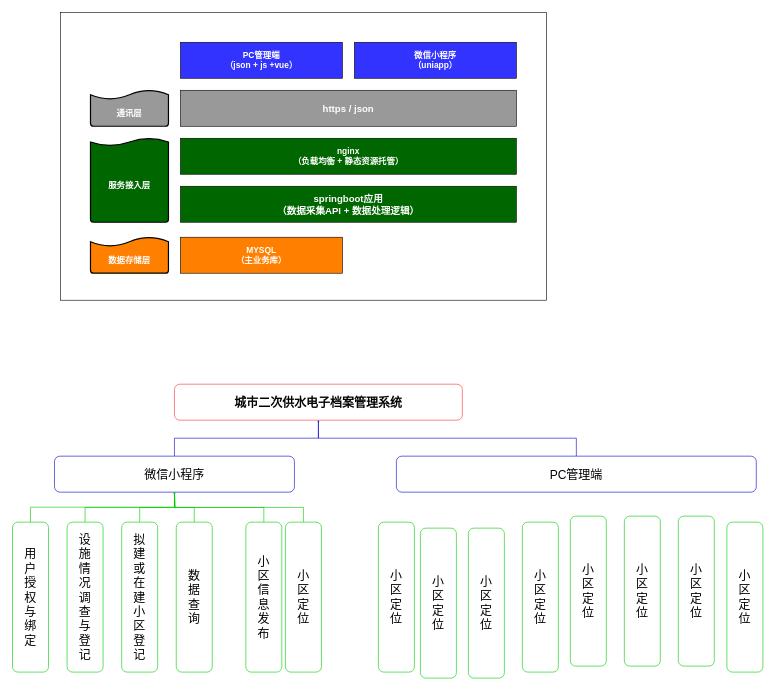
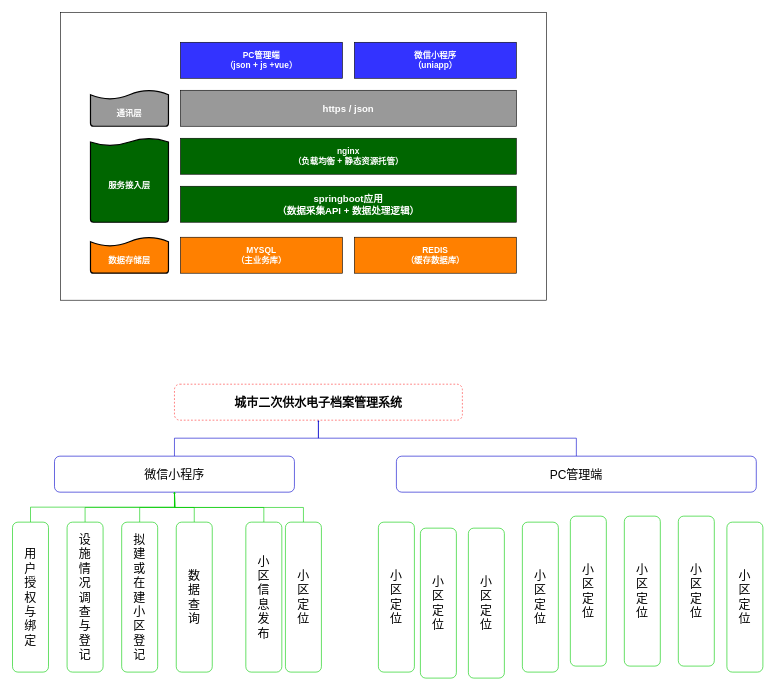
  <mxCell id="0" />
  <mxCell id="1" parent="0" />
  <mxCell id="2" value="" style="rounded=0;whiteSpace=wrap;html=1;" vertex="1" parent="1"><mxGeometry x="100" y="20" width="810" height="480" as="geometry" /></mxCell>
  <mxCell id="3" value="&lt;font style=&quot;color: rgb(255, 255, 255);&quot;&gt;PC管理端&lt;/font&gt;&lt;div&gt;&lt;font style=&quot;color: rgb(255, 255, 255);&quot;&gt;（json + js +vue）&lt;/font&gt;&lt;/div&gt;" style="rounded=0;whiteSpace=wrap;html=1;fontStyle=1;fillColor=light-dark(#3333FF,#000000);fontSize=14;" vertex="1" parent="1"><mxGeometry x="300" y="70" width="270" height="60" as="geometry" /></mxCell>
  <mxCell id="4" value="&lt;font style=&quot;color: rgb(255, 255, 255);&quot;&gt;微信小程序&lt;/font&gt;&lt;div&gt;&lt;font style=&quot;color: rgb(255, 255, 255);&quot;&gt;（uniapp）&lt;/font&gt;&lt;/div&gt;" style="rounded=0;whiteSpace=wrap;html=1;fillColor=light-dark(#3333FF,#000000);fontStyle=1;fontSize=14;" vertex="1" parent="1"><mxGeometry x="590" y="70" width="270" height="60" as="geometry" /></mxCell>
  <mxCell id="5" value="&lt;br&gt;&lt;font color=&quot;#ffffff&quot;&gt;通讯层&lt;/font&gt;" style="strokeWidth=2;html=1;shape=mxgraph.flowchart.document2;whiteSpace=wrap;size=0.25;direction=west;fillColor=light-dark(#999999,var(--ge-dark-color, #121212));fontStyle=1;fontSize=14;" vertex="1" parent="1"><mxGeometry x="150" y="150" width="130" height="60" as="geometry" /></mxCell>
  <mxCell id="6" value="&lt;font color=&quot;#ffffff&quot;&gt;https / json&lt;/font&gt;" style="rounded=0;whiteSpace=wrap;html=1;fontStyle=1;fillColor=light-dark(#999999,#000000);fontSize=16;" vertex="1" parent="1"><mxGeometry x="300" y="150" width="560" height="60" as="geometry" /></mxCell>
  <mxCell id="7" value="&lt;br&gt;&lt;font color=&quot;#ffffff&quot;&gt;服务接入层&lt;/font&gt;" style="strokeWidth=2;html=1;shape=mxgraph.flowchart.document2;whiteSpace=wrap;size=0.089;direction=west;fillColor=light-dark(#006600,var(--ge-dark-color, #121212));fontStyle=1;fontSize=14;" vertex="1" parent="1"><mxGeometry x="150" y="230" width="130" height="140" as="geometry" /></mxCell>
  <mxCell id="8" value="&lt;font color=&quot;#ffffff&quot;&gt;nginx&lt;/font&gt;&lt;div&gt;&lt;font color=&quot;#ffffff&quot;&gt;（&lt;/font&gt;&lt;span style=&quot;background-color: transparent;&quot;&gt;&lt;font color=&quot;#ffffff&quot;&gt;负载均衡 + 静态资源托管&lt;/font&gt;&lt;/span&gt;&lt;span style=&quot;color: rgb(255, 255, 255); background-color: transparent;&quot;&gt;）&lt;/span&gt;&lt;/div&gt;" style="rounded=0;whiteSpace=wrap;html=1;fontStyle=1;fillColor=light-dark(#006600,#000000);fontSize=14;" vertex="1" parent="1"><mxGeometry x="300" y="230" width="560" height="60" as="geometry" /></mxCell>
  <mxCell id="9" value="&lt;font color=&quot;#ffffff&quot;&gt;springboot应用&lt;/font&gt;&lt;div&gt;&lt;font color=&quot;#ffffff&quot;&gt;（数据采集API + 数据处理逻辑）&lt;/font&gt;&lt;/div&gt;" style="rounded=0;whiteSpace=wrap;html=1;fontStyle=1;fillColor=light-dark(#006600,#000000);fontSize=16;" vertex="1" parent="1"><mxGeometry x="300" y="310" width="560" height="60" as="geometry" /></mxCell>
  <mxCell id="10" value="&lt;br&gt;&lt;font color=&quot;#ffffff&quot;&gt;数据存储层&lt;/font&gt;" style="strokeWidth=2;html=1;shape=mxgraph.flowchart.document2;whiteSpace=wrap;size=0.25;direction=west;fillColor=light-dark(#FF8000,#000000);fontStyle=1;fontSize=14;" vertex="1" parent="1"><mxGeometry x="150" y="395" width="130" height="60" as="geometry" /></mxCell>
  <mxCell id="11" value="&lt;font style=&quot;color: rgb(255, 255, 255);&quot;&gt;MYSQL&lt;/font&gt;&lt;div&gt;&lt;font style=&quot;color: rgb(255, 255, 255);&quot;&gt;（主业务库）&lt;/font&gt;&lt;/div&gt;" style="rounded=0;whiteSpace=wrap;html=1;fontStyle=1;fillColor=light-dark(#FF8000,#000000);fontSize=14;" vertex="1" parent="1"><mxGeometry x="300" y="395" width="270" height="60" as="geometry" /></mxCell>
- <mxCell id="13" value="城市二次供水电子档案管理系统" style="rounded=1;whiteSpace=wrap;html=1;fontSize=20;fontStyle=1;strokeColor=light-dark(#FF3333,#FFFFFF);" vertex="1" parent="1"><mxGeometry x="290" y="640" width="480" height="60" as="geometry" /></mxCell>
+ <mxCell id="12" value="&lt;font style=&quot;color: rgb(255, 255, 255);&quot;&gt;REDIS&lt;/font&gt;&lt;div&gt;&lt;font style=&quot;color: rgb(255, 255, 255);&quot;&gt;（缓存数据库）&lt;/font&gt;&lt;/div&gt;" style="rounded=0;whiteSpace=wrap;html=1;fontStyle=1;fillColor=light-dark(#FF8000,#000000);fontSize=14;" vertex="1" parent="1"><mxGeometry x="590" y="395" width="270" height="60" as="geometry" /></mxCell>
+ <mxCell id="13" value="城市二次供水电子档案管理系统" style="rounded=1;whiteSpace=wrap;html=1;fontSize=20;fontStyle=1;strokeColor=light-dark(#FF3333,#FFFFFF);dashed=1;" vertex="1" parent="1"><mxGeometry x="290" y="640" width="480" height="60" as="geometry" /></mxCell>
  <mxCell id="14" style="edgeStyle=orthogonalEdgeStyle;rounded=0;orthogonalLoop=1;jettySize=auto;html=1;exitX=0.5;exitY=0;exitDx=0;exitDy=0;entryX=0.5;entryY=1;entryDx=0;entryDy=0;endSize=0;startSize=0;strokeColor=light-dark(#0000CC,#FFFFFF);" edge="1" parent="1" source="15" target="13"><mxGeometry relative="1" as="geometry" /></mxCell>
  <mxCell id="15" value="微信小程序" style="rounded=1;whiteSpace=wrap;html=1;fontSize=20;strokeColor=light-dark(#0000CC,#FFFFFF);" vertex="1" parent="1"><mxGeometry x="90" y="760" width="400" height="60" as="geometry" /></mxCell>
  <mxCell id="16" style="edgeStyle=orthogonalEdgeStyle;rounded=0;orthogonalLoop=1;jettySize=auto;html=1;exitX=0.5;exitY=0;exitDx=0;exitDy=0;entryX=0.5;entryY=1;entryDx=0;entryDy=0;strokeColor=light-dark(#0000CC,#FFFFFF);curved=0;endSize=0;startSize=0;" edge="1" parent="1" source="17" target="13"><mxGeometry relative="1" as="geometry" /></mxCell>
  <mxCell id="17" value="PC管理端" style="rounded=1;whiteSpace=wrap;html=1;fontSize=20;strokeColor=light-dark(#0000CC,#FFFFFF);" vertex="1" parent="1"><mxGeometry x="660" y="760" width="600" height="60" as="geometry" /></mxCell>
  <mxCell id="18" style="edgeStyle=orthogonalEdgeStyle;rounded=0;orthogonalLoop=1;jettySize=auto;html=1;exitX=0;exitY=0.5;exitDx=0;exitDy=0;entryX=0.5;entryY=1;entryDx=0;entryDy=0;endSize=0;startSize=0;strokeColor=light-dark(#00CC00,#FFFFFF);endArrow=diamond;" edge="1" parent="1" source="19" target="15"><mxGeometry relative="1" as="geometry" /></mxCell>
  <mxCell id="19" value="&lt;font style=&quot;font-size: 20px;&quot; face=&quot;Times New Roman&quot;&gt;用&lt;/font&gt;&lt;div&gt;&lt;font style=&quot;font-size: 20px;&quot; face=&quot;Times New Roman&quot;&gt;户&lt;/font&gt;&lt;/div&gt;&lt;div&gt;&lt;font style=&quot;font-size: 20px;&quot; face=&quot;Times New Roman&quot;&gt;授&lt;/font&gt;&lt;/div&gt;&lt;div&gt;&lt;font style=&quot;font-size: 20px;&quot; face=&quot;Times New Roman&quot;&gt;权&lt;/font&gt;&lt;/div&gt;&lt;div&gt;&lt;font style=&quot;font-size: 20px;&quot; face=&quot;Times New Roman&quot;&gt;与&lt;/font&gt;&lt;/div&gt;&lt;div&gt;&lt;font style=&quot;font-size: 20px;&quot; face=&quot;Times New Roman&quot;&gt;绑&lt;/font&gt;&lt;/div&gt;&lt;div&gt;&lt;font style=&quot;font-size: 20px;&quot; face=&quot;Times New Roman&quot;&gt;定&lt;/font&gt;&lt;/div&gt;" style="rounded=1;whiteSpace=wrap;html=1;direction=south;align=center;portConstraintRotation=0;strokeColor=light-dark(#00CC00,#FFFFFF);" vertex="1" parent="1"><mxGeometry x="20" y="870" width="60" height="250" as="geometry" /></mxCell>
  <mxCell id="20" style="edgeStyle=orthogonalEdgeStyle;rounded=0;orthogonalLoop=1;jettySize=auto;html=1;exitX=0;exitY=0.5;exitDx=0;exitDy=0;endSize=0;startSize=0;strokeColor=light-dark(#00CC00,#FFFFFF);" edge="1" parent="1" source="21"><mxGeometry relative="1" as="geometry"><mxPoint x="290" y="820" as="targetPoint" /></mxGeometry></mxCell>
  <mxCell id="21" value="&lt;font face=&quot;Times New Roman&quot;&gt;&lt;span style=&quot;font-size: 20px;&quot;&gt;设&lt;/span&gt;&lt;/font&gt;&lt;div&gt;&lt;font face=&quot;Times New Roman&quot;&gt;&lt;span style=&quot;font-size: 20px;&quot;&gt;施&lt;/span&gt;&lt;/font&gt;&lt;/div&gt;&lt;div&gt;&lt;font face=&quot;Times New Roman&quot;&gt;&lt;span style=&quot;font-size: 20px;&quot;&gt;情&lt;/span&gt;&lt;/font&gt;&lt;/div&gt;&lt;div&gt;&lt;font face=&quot;Times New Roman&quot;&gt;&lt;span style=&quot;font-size: 20px;&quot;&gt;况&lt;/span&gt;&lt;/font&gt;&lt;/div&gt;&lt;div&gt;&lt;font face=&quot;Times New Roman&quot;&gt;&lt;span style=&quot;font-size: 20px;&quot;&gt;调&lt;/span&gt;&lt;/font&gt;&lt;/div&gt;&lt;div&gt;&lt;font face=&quot;Times New Roman&quot;&gt;&lt;span style=&quot;font-size: 20px;&quot;&gt;查&lt;/span&gt;&lt;/font&gt;&lt;/div&gt;&lt;div&gt;&lt;font face=&quot;Times New Roman&quot;&gt;&lt;span style=&quot;font-size: 20px;&quot;&gt;与&lt;/span&gt;&lt;/font&gt;&lt;/div&gt;&lt;div&gt;&lt;font face=&quot;Times New Roman&quot;&gt;&lt;span style=&quot;font-size: 20px;&quot;&gt;登&lt;/span&gt;&lt;/font&gt;&lt;/div&gt;&lt;div&gt;&lt;font face=&quot;Times New Roman&quot;&gt;&lt;span style=&quot;font-size: 20px;&quot;&gt;记&lt;/span&gt;&lt;/font&gt;&lt;/div&gt;" style="rounded=1;whiteSpace=wrap;html=1;direction=south;align=center;portConstraintRotation=0;strokeColor=light-dark(#00CC00,#FFFFFF);" vertex="1" parent="1"><mxGeometry x="111" y="870" width="60" height="250" as="geometry" /></mxCell>
  <mxCell id="22" style="edgeStyle=orthogonalEdgeStyle;rounded=0;orthogonalLoop=1;jettySize=auto;html=1;exitX=0;exitY=0.5;exitDx=0;exitDy=0;endSize=0;startSize=0;strokeColor=light-dark(#00CC00,#FFFFFF);" edge="1" parent="1" source="23"><mxGeometry relative="1" as="geometry"><mxPoint x="290" y="820" as="targetPoint" /></mxGeometry></mxCell>
  <mxCell id="23" value="&lt;font face=&quot;Times New Roman&quot;&gt;&lt;span style=&quot;font-size: 20px;&quot;&gt;拟&lt;/span&gt;&lt;/font&gt;&lt;div&gt;&lt;font face=&quot;Times New Roman&quot;&gt;&lt;span style=&quot;font-size: 20px;&quot;&gt;建&lt;/span&gt;&lt;/font&gt;&lt;/div&gt;&lt;div&gt;&lt;font face=&quot;Times New Roman&quot;&gt;&lt;span style=&quot;font-size: 20px;&quot;&gt;或&lt;/span&gt;&lt;/font&gt;&lt;/div&gt;&lt;div&gt;&lt;font face=&quot;Times New Roman&quot;&gt;&lt;span style=&quot;font-size: 20px;&quot;&gt;在&lt;/span&gt;&lt;/font&gt;&lt;/div&gt;&lt;div&gt;&lt;font face=&quot;Times New Roman&quot;&gt;&lt;span style=&quot;font-size: 20px;&quot;&gt;建&lt;/span&gt;&lt;/font&gt;&lt;/div&gt;&lt;div&gt;&lt;font face=&quot;Times New Roman&quot;&gt;&lt;span style=&quot;font-size: 20px;&quot;&gt;小&lt;/span&gt;&lt;/font&gt;&lt;/div&gt;&lt;div&gt;&lt;font face=&quot;Times New Roman&quot;&gt;&lt;span style=&quot;font-size: 20px;&quot;&gt;区&lt;/span&gt;&lt;/font&gt;&lt;/div&gt;&lt;div&gt;&lt;font face=&quot;Times New Roman&quot;&gt;&lt;span style=&quot;font-size: 20px;&quot;&gt;登&lt;/span&gt;&lt;/font&gt;&lt;/div&gt;&lt;div&gt;&lt;font face=&quot;Times New Roman&quot;&gt;&lt;span style=&quot;font-size: 20px;&quot;&gt;记&lt;/span&gt;&lt;/font&gt;&lt;/div&gt;" style="rounded=1;whiteSpace=wrap;html=1;direction=south;align=center;portConstraintRotation=0;strokeColor=light-dark(#00CC00,#FFFFFF);" vertex="1" parent="1"><mxGeometry x="202" y="870" width="60" height="250" as="geometry" /></mxCell>
  <mxCell id="24" style="edgeStyle=orthogonalEdgeStyle;rounded=0;orthogonalLoop=1;jettySize=auto;html=1;exitX=0;exitY=0.5;exitDx=0;exitDy=0;endSize=0;startSize=0;strokeColor=light-dark(#00CC00,#FFFFFF);" edge="1" parent="1" source="25"><mxGeometry relative="1" as="geometry"><mxPoint x="290" y="820" as="targetPoint" /></mxGeometry></mxCell>
  <mxCell id="25" value="&lt;font face=&quot;Times New Roman&quot;&gt;&lt;span style=&quot;font-size: 20px;&quot;&gt;数&lt;/span&gt;&lt;/font&gt;&lt;div&gt;&lt;font face=&quot;Times New Roman&quot;&gt;&lt;span style=&quot;font-size: 20px;&quot;&gt;据&lt;/span&gt;&lt;/font&gt;&lt;/div&gt;&lt;div&gt;&lt;font face=&quot;Times New Roman&quot;&gt;&lt;span style=&quot;font-size: 20px;&quot;&gt;查&lt;/span&gt;&lt;/font&gt;&lt;/div&gt;&lt;div&gt;&lt;font face=&quot;Times New Roman&quot;&gt;&lt;span style=&quot;font-size: 20px;&quot;&gt;询&lt;/span&gt;&lt;/font&gt;&lt;/div&gt;" style="rounded=1;whiteSpace=wrap;html=1;direction=south;align=center;portConstraintRotation=0;strokeColor=light-dark(#00CC00,#FFFFFF);" vertex="1" parent="1"><mxGeometry x="293" y="870" width="60" height="250" as="geometry" /></mxCell>
  <mxCell id="26" style="edgeStyle=orthogonalEdgeStyle;rounded=0;orthogonalLoop=1;jettySize=auto;html=1;exitX=0;exitY=0.5;exitDx=0;exitDy=0;endSize=0;startSize=0;strokeColor=light-dark(#00CC00,#FFFFFF);" edge="1" parent="1" source="27"><mxGeometry relative="1" as="geometry"><mxPoint x="290" y="820" as="targetPoint" /></mxGeometry></mxCell>
  <mxCell id="27" value="&lt;font face=&quot;Times New Roman&quot;&gt;&lt;span style=&quot;font-size: 20px;&quot;&gt;小&lt;/span&gt;&lt;/font&gt;&lt;div&gt;&lt;font face=&quot;Times New Roman&quot;&gt;&lt;span style=&quot;font-size: 20px;&quot;&gt;区&lt;/span&gt;&lt;/font&gt;&lt;/div&gt;&lt;div&gt;&lt;font face=&quot;Times New Roman&quot;&gt;&lt;span style=&quot;font-size: 20px;&quot;&gt;信&lt;/span&gt;&lt;/font&gt;&lt;/div&gt;&lt;div&gt;&lt;font face=&quot;Times New Roman&quot;&gt;&lt;span style=&quot;font-size: 20px;&quot;&gt;息&lt;/span&gt;&lt;/font&gt;&lt;/div&gt;&lt;div&gt;&lt;font face=&quot;Times New Roman&quot;&gt;&lt;span style=&quot;font-size: 20px;&quot;&gt;发&lt;/span&gt;&lt;/font&gt;&lt;/div&gt;&lt;div&gt;&lt;font face=&quot;Times New Roman&quot;&gt;&lt;span style=&quot;font-size: 20px;&quot;&gt;布&lt;/span&gt;&lt;/font&gt;&lt;/div&gt;" style="rounded=1;whiteSpace=wrap;html=1;direction=south;align=center;portConstraintRotation=0;strokeColor=light-dark(#00CC00,#FFFFFF);" vertex="1" parent="1"><mxGeometry x="409" y="870" width="60" height="250" as="geometry" /></mxCell>
  <mxCell id="28" style="edgeStyle=orthogonalEdgeStyle;rounded=0;orthogonalLoop=1;jettySize=auto;html=1;exitX=0;exitY=0.5;exitDx=0;exitDy=0;endSize=0;startSize=0;strokeColor=light-dark(#00CC00,#FFFFFF);" edge="1" parent="1" source="29"><mxGeometry relative="1" as="geometry"><mxPoint x="290" y="820" as="targetPoint" /></mxGeometry></mxCell>
  <mxCell id="29" value="&lt;font face=&quot;Times New Roman&quot;&gt;&lt;span style=&quot;font-size: 20px;&quot;&gt;小&lt;/span&gt;&lt;/font&gt;&lt;div&gt;&lt;font face=&quot;Times New Roman&quot;&gt;&lt;span style=&quot;font-size: 20px;&quot;&gt;区&lt;/span&gt;&lt;/font&gt;&lt;/div&gt;&lt;div&gt;&lt;font face=&quot;Times New Roman&quot;&gt;&lt;span style=&quot;font-size: 20px;&quot;&gt;定&lt;/span&gt;&lt;/font&gt;&lt;/div&gt;&lt;div&gt;&lt;font face=&quot;Times New Roman&quot;&gt;&lt;span style=&quot;font-size: 20px;&quot;&gt;位&lt;/span&gt;&lt;/font&gt;&lt;/div&gt;" style="rounded=1;whiteSpace=wrap;html=1;direction=south;align=center;portConstraintRotation=0;strokeColor=light-dark(#00CC00,#FFFFFF);" vertex="1" parent="1"><mxGeometry x="475" y="870" width="60" height="250" as="geometry" /></mxCell>
  <mxCell id="30" value="&lt;font face=&quot;Times New Roman&quot;&gt;&lt;span style=&quot;font-size: 20px;&quot;&gt;小&lt;/span&gt;&lt;/font&gt;&lt;div&gt;&lt;font face=&quot;Times New Roman&quot;&gt;&lt;span style=&quot;font-size: 20px;&quot;&gt;区&lt;/span&gt;&lt;/font&gt;&lt;/div&gt;&lt;div&gt;&lt;font face=&quot;Times New Roman&quot;&gt;&lt;span style=&quot;font-size: 20px;&quot;&gt;定&lt;/span&gt;&lt;/font&gt;&lt;/div&gt;&lt;div&gt;&lt;font face=&quot;Times New Roman&quot;&gt;&lt;span style=&quot;font-size: 20px;&quot;&gt;位&lt;/span&gt;&lt;/font&gt;&lt;/div&gt;" style="rounded=1;whiteSpace=wrap;html=1;direction=south;align=center;portConstraintRotation=0;strokeColor=light-dark(#00CC00,#FFFFFF);" vertex="1" parent="1"><mxGeometry x="630" y="870" width="60" height="250" as="geometry" /></mxCell>
  <mxCell id="31" value="&lt;font face=&quot;Times New Roman&quot;&gt;&lt;span style=&quot;font-size: 20px;&quot;&gt;小&lt;/span&gt;&lt;/font&gt;&lt;div&gt;&lt;font face=&quot;Times New Roman&quot;&gt;&lt;span style=&quot;font-size: 20px;&quot;&gt;区&lt;/span&gt;&lt;/font&gt;&lt;/div&gt;&lt;div&gt;&lt;font face=&quot;Times New Roman&quot;&gt;&lt;span style=&quot;font-size: 20px;&quot;&gt;定&lt;/span&gt;&lt;/font&gt;&lt;/div&gt;&lt;div&gt;&lt;font face=&quot;Times New Roman&quot;&gt;&lt;span style=&quot;font-size: 20px;&quot;&gt;位&lt;/span&gt;&lt;/font&gt;&lt;/div&gt;" style="rounded=1;whiteSpace=wrap;html=1;direction=south;align=center;portConstraintRotation=0;strokeColor=light-dark(#00CC00,#FFFFFF);" vertex="1" parent="1"><mxGeometry x="1211" y="870" width="60" height="250" as="geometry" /></mxCell>
  <mxCell id="32" value="&lt;font face=&quot;Times New Roman&quot;&gt;&lt;span style=&quot;font-size: 20px;&quot;&gt;小&lt;/span&gt;&lt;/font&gt;&lt;div&gt;&lt;font face=&quot;Times New Roman&quot;&gt;&lt;span style=&quot;font-size: 20px;&quot;&gt;区&lt;/span&gt;&lt;/font&gt;&lt;/div&gt;&lt;div&gt;&lt;font face=&quot;Times New Roman&quot;&gt;&lt;span style=&quot;font-size: 20px;&quot;&gt;定&lt;/span&gt;&lt;/font&gt;&lt;/div&gt;&lt;div&gt;&lt;font face=&quot;Times New Roman&quot;&gt;&lt;span style=&quot;font-size: 20px;&quot;&gt;位&lt;/span&gt;&lt;/font&gt;&lt;/div&gt;" style="rounded=1;whiteSpace=wrap;html=1;direction=south;align=center;portConstraintRotation=0;strokeColor=light-dark(#00CC00,#FFFFFF);" vertex="1" parent="1"><mxGeometry x="700" y="880" width="60" height="250" as="geometry" /></mxCell>
  <mxCell id="33" value="&lt;font face=&quot;Times New Roman&quot;&gt;&lt;span style=&quot;font-size: 20px;&quot;&gt;小&lt;/span&gt;&lt;/font&gt;&lt;div&gt;&lt;font face=&quot;Times New Roman&quot;&gt;&lt;span style=&quot;font-size: 20px;&quot;&gt;区&lt;/span&gt;&lt;/font&gt;&lt;/div&gt;&lt;div&gt;&lt;font face=&quot;Times New Roman&quot;&gt;&lt;span style=&quot;font-size: 20px;&quot;&gt;定&lt;/span&gt;&lt;/font&gt;&lt;/div&gt;&lt;div&gt;&lt;font face=&quot;Times New Roman&quot;&gt;&lt;span style=&quot;font-size: 20px;&quot;&gt;位&lt;/span&gt;&lt;/font&gt;&lt;/div&gt;" style="rounded=1;whiteSpace=wrap;html=1;direction=south;align=center;portConstraintRotation=0;strokeColor=light-dark(#00CC00,#FFFFFF);" vertex="1" parent="1"><mxGeometry x="780" y="880" width="60" height="250" as="geometry" /></mxCell>
  <mxCell id="34" value="&lt;font face=&quot;Times New Roman&quot;&gt;&lt;span style=&quot;font-size: 20px;&quot;&gt;小&lt;/span&gt;&lt;/font&gt;&lt;div&gt;&lt;font face=&quot;Times New Roman&quot;&gt;&lt;span style=&quot;font-size: 20px;&quot;&gt;区&lt;/span&gt;&lt;/font&gt;&lt;/div&gt;&lt;div&gt;&lt;font face=&quot;Times New Roman&quot;&gt;&lt;span style=&quot;font-size: 20px;&quot;&gt;定&lt;/span&gt;&lt;/font&gt;&lt;/div&gt;&lt;div&gt;&lt;font face=&quot;Times New Roman&quot;&gt;&lt;span style=&quot;font-size: 20px;&quot;&gt;位&lt;/span&gt;&lt;/font&gt;&lt;/div&gt;" style="rounded=1;whiteSpace=wrap;html=1;direction=south;align=center;portConstraintRotation=0;strokeColor=light-dark(#00CC00,#FFFFFF);" vertex="1" parent="1"><mxGeometry x="870" y="870" width="60" height="250" as="geometry" /></mxCell>
  <mxCell id="35" value="&lt;font face=&quot;Times New Roman&quot;&gt;&lt;span style=&quot;font-size: 20px;&quot;&gt;小&lt;/span&gt;&lt;/font&gt;&lt;div&gt;&lt;font face=&quot;Times New Roman&quot;&gt;&lt;span style=&quot;font-size: 20px;&quot;&gt;区&lt;/span&gt;&lt;/font&gt;&lt;/div&gt;&lt;div&gt;&lt;font face=&quot;Times New Roman&quot;&gt;&lt;span style=&quot;font-size: 20px;&quot;&gt;定&lt;/span&gt;&lt;/font&gt;&lt;/div&gt;&lt;div&gt;&lt;font face=&quot;Times New Roman&quot;&gt;&lt;span style=&quot;font-size: 20px;&quot;&gt;位&lt;/span&gt;&lt;/font&gt;&lt;/div&gt;" style="rounded=1;whiteSpace=wrap;html=1;direction=south;align=center;portConstraintRotation=0;strokeColor=light-dark(#00CC00,#FFFFFF);" vertex="1" parent="1"><mxGeometry x="950" y="860" width="60" height="250" as="geometry" /></mxCell>
  <mxCell id="36" value="&lt;font face=&quot;Times New Roman&quot;&gt;&lt;span style=&quot;font-size: 20px;&quot;&gt;小&lt;/span&gt;&lt;/font&gt;&lt;div&gt;&lt;font face=&quot;Times New Roman&quot;&gt;&lt;span style=&quot;font-size: 20px;&quot;&gt;区&lt;/span&gt;&lt;/font&gt;&lt;/div&gt;&lt;div&gt;&lt;font face=&quot;Times New Roman&quot;&gt;&lt;span style=&quot;font-size: 20px;&quot;&gt;定&lt;/span&gt;&lt;/font&gt;&lt;/div&gt;&lt;div&gt;&lt;font face=&quot;Times New Roman&quot;&gt;&lt;span style=&quot;font-size: 20px;&quot;&gt;位&lt;/span&gt;&lt;/font&gt;&lt;/div&gt;" style="rounded=1;whiteSpace=wrap;html=1;direction=south;align=center;portConstraintRotation=0;strokeColor=light-dark(#00CC00,#FFFFFF);" vertex="1" parent="1"><mxGeometry x="1040" y="860" width="60" height="250" as="geometry" /></mxCell>
  <mxCell id="37" value="&lt;font face=&quot;Times New Roman&quot;&gt;&lt;span style=&quot;font-size: 20px;&quot;&gt;小&lt;/span&gt;&lt;/font&gt;&lt;div&gt;&lt;font face=&quot;Times New Roman&quot;&gt;&lt;span style=&quot;font-size: 20px;&quot;&gt;区&lt;/span&gt;&lt;/font&gt;&lt;/div&gt;&lt;div&gt;&lt;font face=&quot;Times New Roman&quot;&gt;&lt;span style=&quot;font-size: 20px;&quot;&gt;定&lt;/span&gt;&lt;/font&gt;&lt;/div&gt;&lt;div&gt;&lt;font face=&quot;Times New Roman&quot;&gt;&lt;span style=&quot;font-size: 20px;&quot;&gt;位&lt;/span&gt;&lt;/font&gt;&lt;/div&gt;" style="rounded=1;whiteSpace=wrap;html=1;direction=south;align=center;portConstraintRotation=0;strokeColor=light-dark(#00CC00,#FFFFFF);" vertex="1" parent="1"><mxGeometry x="1130" y="860" width="60" height="250" as="geometry" /></mxCell>
